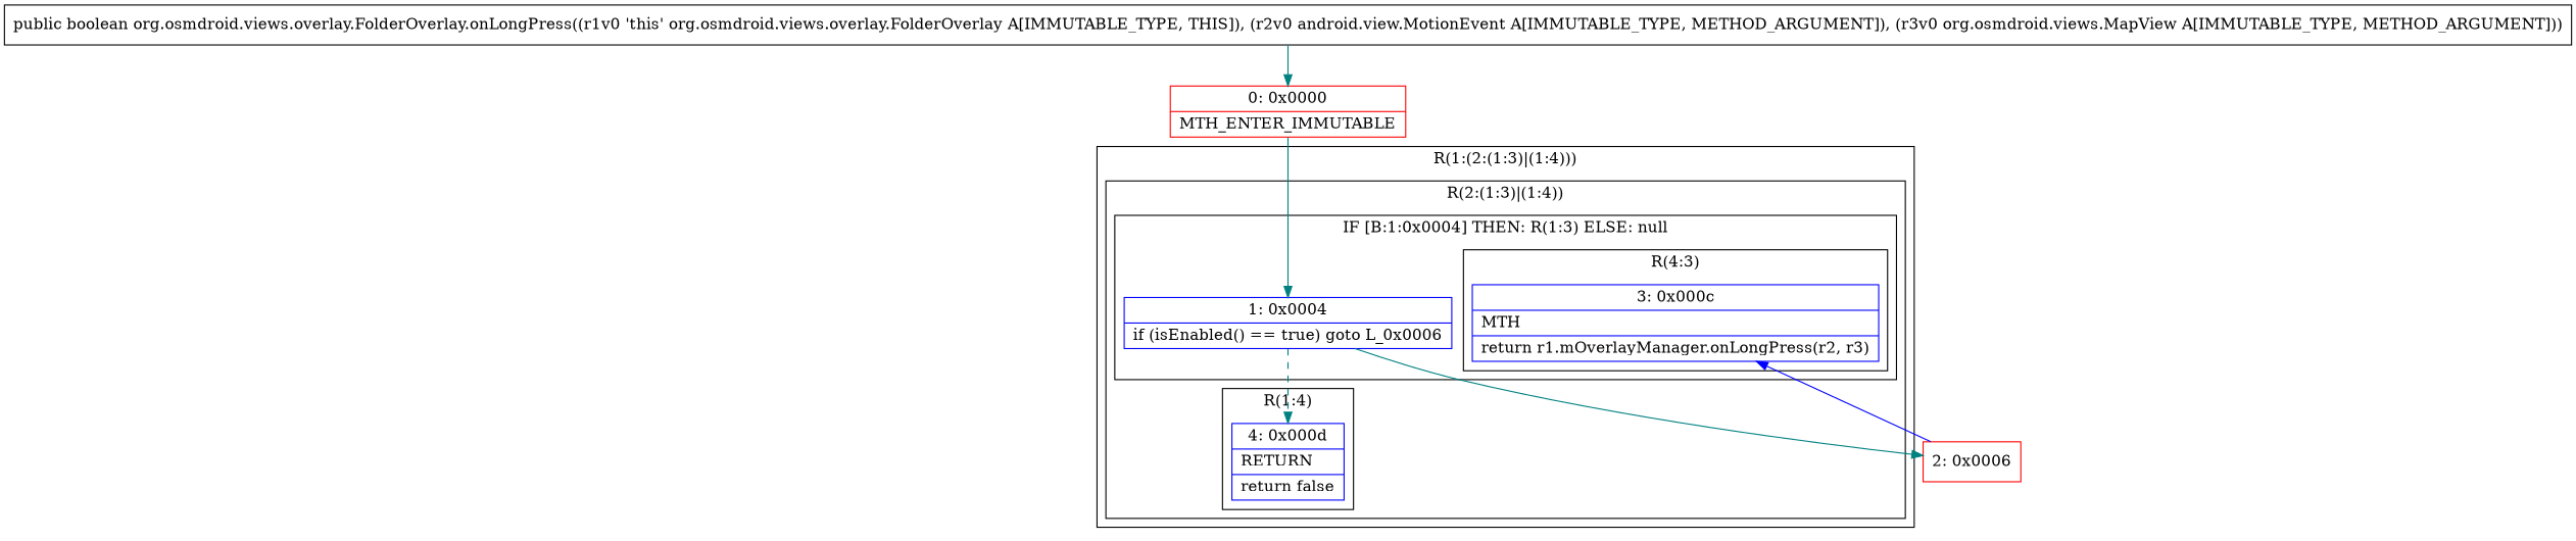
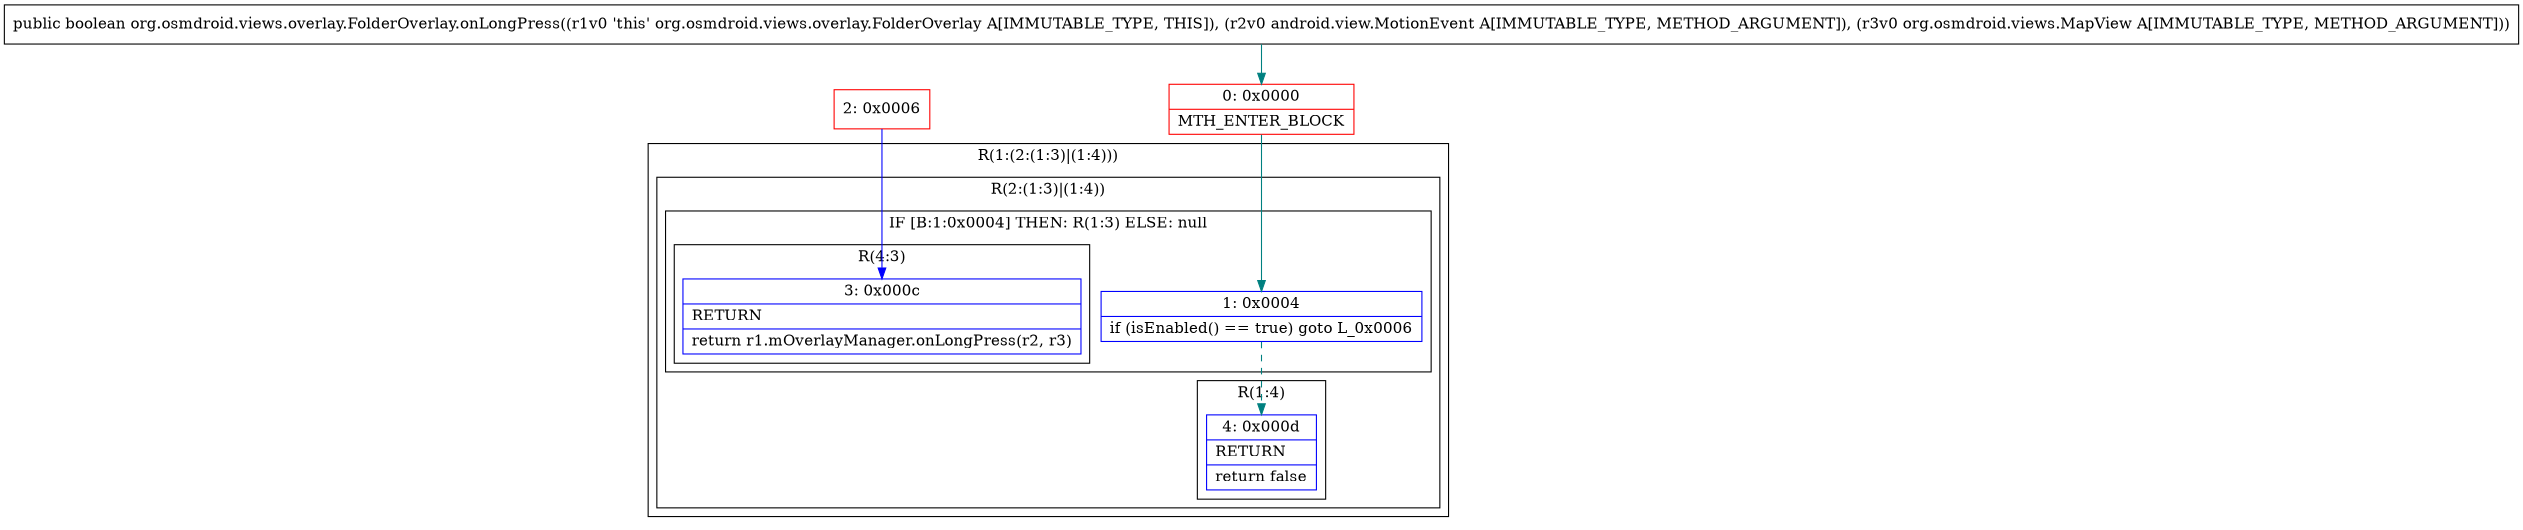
  digraph {
    node [color=blue shape=record]
    edge [color=teal]
-   n1 [label="{3\:\ 0x000c|MTH\l|return r1.mOverlayManager.onLongPress(r2, r3)\l}"]
+   n1 [label="{3\:\ 0x000c|RETURN\l|return r1.mOverlayManager.onLongPress(r2, r3)\l}"]
    n2 [label="{1\:\ 0x0004|if (isEnabled() == true) goto L_0x0006\l}"]
    n3 [label="{4\:\ 0x000d|RETURN\l|return false\l}"]
    n4 [color=red label="{2\:\ 0x0006}"]
-   n5 [color=red label="{0\:\ 0x0000|MTH_ENTER_IMMUTABLE\l}"]
+   n5 [color=red label="{0\:\ 0x0000|MTH_ENTER_BLOCK\l}"]
    n6 [label="{public boolean org.osmdroid.views.overlay.FolderOverlay.onLongPress((r1v0 'this' org.osmdroid.views.overlay.FolderOverlay A[IMMUTABLE_TYPE, THIS]), (r2v0 android.view.MotionEvent A[IMMUTABLE_TYPE, METHOD_ARGUMENT]), (r3v0 org.osmdroid.views.MapView A[IMMUTABLE_TYPE, METHOD_ARGUMENT])) }" color=""]
    subgraph cluster_1 {
      label="R(1:(2:(1:3)|(1:4)))"
      subgraph cluster_2 {
        label="R(2:(1:3)|(1:4))"
        subgraph cluster_3 {
          label="IF [B:1:0x0004] THEN: R(1:3) ELSE: null"
          n2
          subgraph cluster_4 {
            label="R(4:3)"
            n1
          }
        }
        subgraph cluster_5 {
          label="R(1:4)"
          n3
        }
      }
    }
    n2 -> n3 [style=dashed]
-   n2 -> n4
    n4 -> n1 [color=blue]
    n5 -> n2
    n6 -> n5
  }
